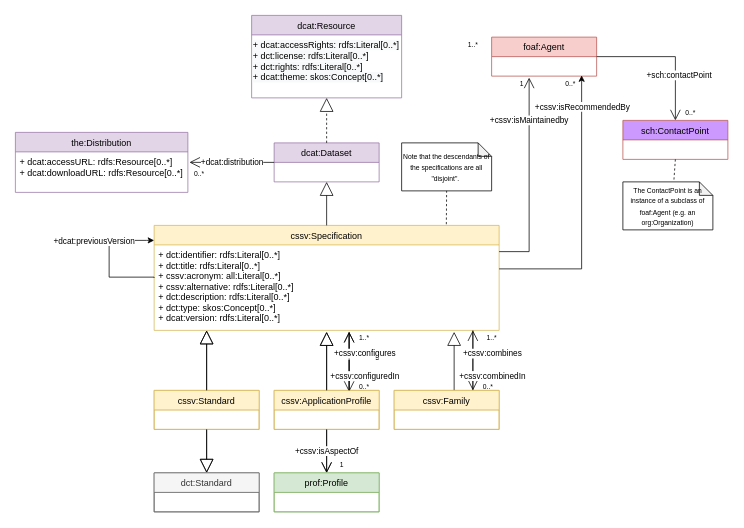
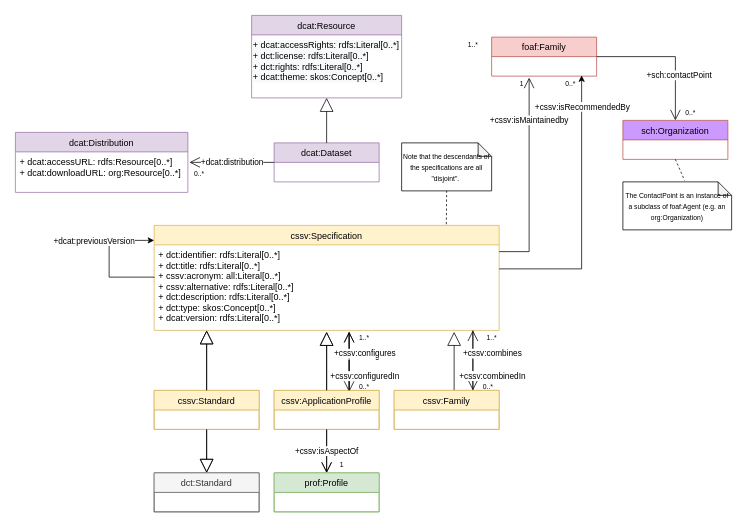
  <mxCell id="0" />
  <mxCell id="1" parent="0" />
  <mxCell id="2" value="" style="endArrow=open;endFill=1;endSize=12;html=1;rounded=0;entryX=0.75;entryY=0;entryDx=0;entryDy=0;" parent="1" edge="1"><mxGeometry width="160" relative="1" as="geometry"><mxPoint x="465" y="442" as="sourcePoint" /><mxPoint x="465" y="522" as="targetPoint" /></mxGeometry></mxCell>
  <mxCell id="3" value="dcat:Resource" style="swimlane;fontStyle=0;childLayout=stackLayout;horizontal=1;startSize=26;fillColor=#e1d5e7;horizontalStack=0;resizeParent=1;resizeParentMax=0;resizeLast=0;collapsible=1;marginBottom=0;strokeColor=#9673a6;" parent="1" vertex="1"><mxGeometry x="335" y="20" width="200" height="110" as="geometry" /></mxCell>
  <mxCell id="4" value="&lt;span style=&quot;color: rgb(0 , 0 , 0) ; font-family: &amp;quot;helvetica&amp;quot; ; font-size: 12px ; font-style: normal ; font-weight: 400 ; letter-spacing: normal ; text-align: left ; text-indent: 0px ; text-transform: none ; word-spacing: 0px ; background-color: rgb(248 , 249 , 250) ; display: inline ; float: none&quot;&gt;+ dcat:accessRights: rdfs:Literal[0..*]&lt;br&gt;+ dct:license: rdfs:Literal[0..*]&lt;br&gt;+ dct:rights: rdfs:Literal[0..*]&lt;br&gt;&lt;/span&gt;&lt;div&gt;&lt;span style=&quot;color: rgb(0 , 0 , 0) ; font-family: &amp;quot;helvetica&amp;quot; ; font-size: 12px ; font-style: normal ; font-weight: 400 ; letter-spacing: normal ; text-align: left ; text-indent: 0px ; text-transform: none ; word-spacing: 0px ; background-color: rgb(248 , 249 , 250) ; display: inline ; float: none&quot;&gt;+ dcat:theme: skos:Concept[0..*]&lt;/span&gt;&lt;/div&gt;" style="text;whiteSpace=wrap;html=1;" parent="3" vertex="1"><mxGeometry y="26" width="200" height="84" as="geometry" /></mxCell>
  <mxCell id="5" value="cssv:Specification" style="swimlane;fontStyle=0;childLayout=stackLayout;horizontal=1;startSize=26;fillColor=#fff2cc;horizontalStack=0;resizeParent=1;resizeParentMax=0;resizeLast=0;collapsible=1;marginBottom=0;strokeColor=#d6b656;" parent="1" vertex="1"><mxGeometry x="205" y="300" width="460" height="140" as="geometry" /></mxCell>
  <mxCell id="6" value="+ dct:identifier: rdfs:Literal[0..*]&#10;+ dct:title: rdfs:Literal[0..*]&#10;+ cssv:acronym: all:Literal[0..*]&#10;+ cssv:alternative: rdfs:Literal[0..*]&#10;+ dct:description: rdfs:Literal[0..*]&#10;+ dct:type: skos:Concept[0..*]&#10;+ dcat:version: rdfs:Literal[0..*]" style="text;strokeColor=none;fillColor=none;align=left;verticalAlign=top;spacingLeft=4;spacingRight=4;overflow=hidden;rotatable=0;points=[[0,0.5],[1,0.5]];portConstraint=eastwest;" parent="5" vertex="1"><mxGeometry y="26" width="460" height="114" as="geometry" /></mxCell>
  <mxCell id="7" style="edgeStyle=orthogonalEdgeStyle;rounded=0;orthogonalLoop=1;jettySize=auto;html=1;exitX=0;exitY=0.386;exitDx=0;exitDy=0;exitPerimeter=0;" parent="5" source="6" edge="1"><mxGeometry relative="1" as="geometry"><Array as="points"><mxPoint y="69" /><mxPoint x="-60" y="69" /><mxPoint x="-60" y="20" /><mxPoint x="-10" y="20" /><mxPoint x="-10" y="20" /></Array><mxPoint x="-20" y="69" as="sourcePoint" /><mxPoint y="20" as="targetPoint" /></mxGeometry></mxCell>
  <mxCell id="8" value="+dcat:previousVersion" style="edgeLabel;html=1;align=center;verticalAlign=middle;resizable=0;points=[];" parent="7" vertex="1" connectable="0"><mxGeometry x="0.662" y="-1" relative="1" as="geometry"><mxPoint x="-51" y="-1" as="offset" /></mxGeometry></mxCell>
  <mxCell id="9" value="dcat:Dataset" style="swimlane;fontStyle=0;childLayout=stackLayout;horizontal=1;startSize=26;fillColor=#e1d5e7;horizontalStack=0;resizeParent=1;resizeParentMax=0;resizeLast=0;collapsible=1;marginBottom=0;strokeColor=#9673a6;" parent="1" vertex="1"><mxGeometry x="365" y="190" width="140" height="52" as="geometry" /></mxCell>
- <mxCell id="10" value="" style="endArrow=block;endSize=16;endFill=0;html=1;rounded=0;exitX=0.5;exitY=0;exitDx=0;exitDy=0;entryX=0.5;entryY=1;entryDx=0;entryDy=0;" parent="1" source="5" target="9" edge="1"><mxGeometry width="160" relative="1" as="geometry"><mxPoint x="345" y="340" as="sourcePoint" /><mxPoint x="505" y="340" as="targetPoint" /></mxGeometry></mxCell>
- <mxCell id="11" value="" style="endArrow=block;endSize=16;endFill=0;html=1;rounded=0;exitX=0.5;exitY=0;exitDx=0;exitDy=0;dashed=1;" parent="1" source="9" target="3" edge="1"><mxGeometry width="160" relative="1" as="geometry"><mxPoint x="445" y="310" as="sourcePoint" /><mxPoint x="445" y="252" as="targetPoint" /></mxGeometry></mxCell>
+ <mxCell id="11" value="" style="endArrow=block;endSize=16;endFill=0;html=1;rounded=0;exitX=0.5;exitY=0;exitDx=0;exitDy=0;" parent="1" source="9" target="3" edge="1"><mxGeometry width="160" relative="1" as="geometry"><mxPoint x="445" y="310" as="sourcePoint" /><mxPoint x="445" y="252" as="targetPoint" /></mxGeometry></mxCell>
  <mxCell id="12" value="cssv:Standard" style="swimlane;fontStyle=0;childLayout=stackLayout;horizontal=1;startSize=26;fillColor=#fff2cc;horizontalStack=0;resizeParent=1;resizeParentMax=0;resizeLast=0;collapsible=1;marginBottom=0;strokeColor=#d6b656;" parent="1" vertex="1"><mxGeometry x="205" y="520" width="140" height="52" as="geometry" /></mxCell>
  <mxCell id="13" value="cssv:ApplicationProfile" style="swimlane;fontStyle=0;childLayout=stackLayout;horizontal=1;startSize=26;fillColor=#fff2cc;horizontalStack=0;resizeParent=1;resizeParentMax=0;resizeLast=0;collapsible=1;marginBottom=0;strokeColor=#d6b656;" parent="1" vertex="1"><mxGeometry x="365" y="520" width="140" height="52" as="geometry" /></mxCell>
  <mxCell id="14" value="cssv:Family" style="swimlane;fontStyle=0;childLayout=stackLayout;horizontal=1;startSize=26;fillColor=#fff2cc;horizontalStack=0;resizeParent=1;resizeParentMax=0;resizeLast=0;collapsible=1;marginBottom=0;strokeColor=#d6b656;" parent="1" vertex="1"><mxGeometry x="525" y="520" width="140" height="52" as="geometry" /></mxCell>
  <mxCell id="15" value="" style="endArrow=block;endSize=16;endFill=0;html=1;rounded=0;exitX=0.5;exitY=0;exitDx=0;exitDy=0;" parent="1" source="12" edge="1"><mxGeometry width="160" relative="1" as="geometry"><mxPoint x="274.5" y="500" as="sourcePoint" /><mxPoint x="275" y="440" as="targetPoint" /></mxGeometry></mxCell>
  <mxCell id="16" value="" style="endArrow=block;endSize=16;endFill=0;html=1;rounded=0;entryX=0.5;entryY=1;entryDx=0;entryDy=0;" parent="1" source="13" edge="1"><mxGeometry width="160" relative="1" as="geometry"><mxPoint x="445" y="522" as="sourcePoint" /><mxPoint x="435" y="442" as="targetPoint" /></mxGeometry></mxCell>
  <mxCell id="17" value="" style="endArrow=block;endSize=16;endFill=0;html=1;rounded=0;entryX=0.5;entryY=1;entryDx=0;entryDy=0;" parent="1" edge="1"><mxGeometry width="160" relative="1" as="geometry"><mxPoint x="605" y="520" as="sourcePoint" /><mxPoint x="605" y="442" as="targetPoint" /></mxGeometry></mxCell>
  <mxCell id="18" value="dct:Standard" style="swimlane;fontStyle=0;childLayout=stackLayout;horizontal=1;startSize=26;fillColor=#f5f5f5;horizontalStack=0;resizeParent=1;resizeParentMax=0;resizeLast=0;collapsible=1;marginBottom=0;strokeColor=#666666;fontColor=#333333;" parent="1" vertex="1"><mxGeometry x="205" y="630" width="140" height="52" as="geometry" /></mxCell>
  <mxCell id="19" value="" style="endArrow=block;endSize=16;endFill=0;html=1;rounded=0;exitX=0.5;exitY=1;exitDx=0;exitDy=0;" parent="1" source="12" target="18" edge="1"><mxGeometry width="160" relative="1" as="geometry"><mxPoint x="285" y="530" as="sourcePoint" /><mxPoint x="285" y="450" as="targetPoint" /></mxGeometry></mxCell>
  <mxCell id="20" value="prof:Profile" style="swimlane;fontStyle=0;childLayout=stackLayout;horizontal=1;startSize=26;fillColor=#d5e8d4;horizontalStack=0;resizeParent=1;resizeParentMax=0;resizeLast=0;collapsible=1;marginBottom=0;strokeColor=#82b366;" parent="1" vertex="1"><mxGeometry x="365" y="630" width="140" height="52" as="geometry" /></mxCell>
  <mxCell id="21" value="+cssv:isAspectOf" style="endArrow=open;endFill=1;endSize=12;html=1;rounded=0;exitX=0.5;exitY=1;exitDx=0;exitDy=0;entryX=0.5;entryY=0;entryDx=0;entryDy=0;" parent="1" source="13" target="20" edge="1"><mxGeometry width="160" relative="1" as="geometry"><mxPoint x="155" y="430" as="sourcePoint" /><mxPoint x="315" y="430" as="targetPoint" /></mxGeometry></mxCell>
  <mxCell id="22" value="" style="endArrow=open;endFill=1;endSize=12;html=1;rounded=0;entryX=0.75;entryY=0;entryDx=0;entryDy=0;" parent="1" target="14" edge="1"><mxGeometry width="160" relative="1" as="geometry"><mxPoint x="630" y="440" as="sourcePoint" /><mxPoint x="315" y="430" as="targetPoint" /></mxGeometry></mxCell>
  <mxCell id="23" value="" style="endArrow=open;endFill=1;endSize=12;html=1;rounded=0;exitX=0.75;exitY=0;exitDx=0;exitDy=0;" parent="1" source="14" edge="1"><mxGeometry width="160" relative="1" as="geometry"><mxPoint x="155" y="430" as="sourcePoint" /><mxPoint x="630" y="440" as="targetPoint" /></mxGeometry></mxCell>
  <mxCell id="24" value="+cssv:combines" style="edgeLabel;html=1;align=center;verticalAlign=middle;resizable=0;points=[];" parent="23" vertex="1" connectable="0"><mxGeometry x="-0.6" y="2" relative="1" as="geometry"><mxPoint x="27" y="-34" as="offset" /></mxGeometry></mxCell>
  <mxCell id="25" value="+cssv:combinedIn" style="edgeLabel;html=1;align=center;verticalAlign=middle;resizable=0;points=[];" parent="1" vertex="1" connectable="0"><mxGeometry x="655" y="500" as="geometry" /></mxCell>
  <mxCell id="26" value="" style="endArrow=open;endFill=1;endSize=12;html=1;rounded=0;exitX=0.75;exitY=0;exitDx=0;exitDy=0;" parent="1" edge="1"><mxGeometry width="160" relative="1" as="geometry"><mxPoint x="465" y="522" as="sourcePoint" /><mxPoint x="465" y="442" as="targetPoint" /></mxGeometry></mxCell>
  <mxCell id="27" value="+cssv:configures" style="edgeLabel;html=1;align=center;verticalAlign=middle;resizable=0;points=[];" parent="26" vertex="1" connectable="0"><mxGeometry x="-0.6" y="2" relative="1" as="geometry"><mxPoint x="22" y="-34" as="offset" /></mxGeometry></mxCell>
  <mxCell id="28" value="+cssv:configuredIn" style="edgeLabel;html=1;align=center;verticalAlign=middle;resizable=0;points=[];" parent="1" vertex="1" connectable="0"><mxGeometry x="485" y="500" as="geometry" /></mxCell>
- <mxCell id="29" value="the:Distribution" style="swimlane;fontStyle=0;childLayout=stackLayout;horizontal=1;startSize=26;fillColor=#e1d5e7;horizontalStack=0;resizeParent=1;resizeParentMax=0;resizeLast=0;collapsible=1;marginBottom=0;strokeColor=#9673a6;" parent="1" vertex="1"><mxGeometry x="20" y="176" width="230" height="80" as="geometry"><mxRectangle x="70" y="240" width="100" height="26" as="alternateBounds" /></mxGeometry></mxCell>
- <mxCell id="30" value="+ dcat:accessURL: rdfs:Resource[0..*]&#10;+ dcat:downloadURL: rdfs:Resource[0..*]" style="text;strokeColor=none;fillColor=none;align=left;verticalAlign=top;spacingLeft=4;spacingRight=4;overflow=hidden;rotatable=0;points=[[0,0.5],[1,0.5]];portConstraint=eastwest;" parent="29" vertex="1"><mxGeometry y="26" width="230" height="54" as="geometry" /></mxCell>
+ <mxCell id="29" value="dcat:Distribution" style="swimlane;fontStyle=0;childLayout=stackLayout;horizontal=1;startSize=26;fillColor=#e1d5e7;horizontalStack=0;resizeParent=1;resizeParentMax=0;resizeLast=0;collapsible=1;marginBottom=0;strokeColor=#9673a6;" parent="1" vertex="1"><mxGeometry x="20" y="176" width="230" height="80" as="geometry"><mxRectangle x="70" y="240" width="100" height="26" as="alternateBounds" /></mxGeometry></mxCell>
+ <mxCell id="30" value="+ dcat:accessURL: rdfs:Resource[0..*]&#10;+ dcat:downloadURL: org:Resource[0..*]" style="text;strokeColor=none;fillColor=none;align=left;verticalAlign=top;spacingLeft=4;spacingRight=4;overflow=hidden;rotatable=0;points=[[0,0.5],[1,0.5]];portConstraint=eastwest;" parent="29" vertex="1"><mxGeometry y="26" width="230" height="54" as="geometry" /></mxCell>
  <mxCell id="31" value="+dcat:distribution" style="endArrow=open;endFill=1;endSize=12;html=1;rounded=0;entryX=1.009;entryY=0.259;entryDx=0;entryDy=0;entryPerimeter=0;" parent="1" target="30" edge="1"><mxGeometry x="-0.001" width="160" relative="1" as="geometry"><mxPoint x="365" y="216" as="sourcePoint" /><mxPoint x="265" y="216" as="targetPoint" /><mxPoint as="offset" /></mxGeometry></mxCell>
- <mxCell id="32" value="foaf:Agent" style="swimlane;fontStyle=0;childLayout=stackLayout;horizontal=1;startSize=26;fillColor=#f8cecc;horizontalStack=0;resizeParent=1;resizeParentMax=0;resizeLast=0;collapsible=1;marginBottom=0;strokeColor=#b85450;" parent="1" vertex="1"><mxGeometry x="655" y="49" width="140" height="52" as="geometry" /></mxCell>
+ <mxCell id="32" value="foaf:Family" style="swimlane;fontStyle=0;childLayout=stackLayout;horizontal=1;startSize=26;fillColor=#f8cecc;horizontalStack=0;resizeParent=1;resizeParentMax=0;resizeLast=0;collapsible=1;marginBottom=0;strokeColor=#b85450;" parent="1" vertex="1"><mxGeometry x="655" y="49" width="140" height="52" as="geometry" /></mxCell>
  <mxCell id="33" value="+cssv:isMaintainedby" style="endArrow=open;endFill=1;endSize=12;html=1;rounded=0;exitX=1;exitY=0.25;exitDx=0;exitDy=0;entryX=1;entryY=0.1;entryDx=0;entryDy=0;entryPerimeter=0;" parent="1" source="5" target="55" edge="1"><mxGeometry x="0.581" width="160" relative="1" as="geometry"><mxPoint x="155" y="340" as="sourcePoint" /><mxPoint x="315" y="340" as="targetPoint" /><Array as="points"><mxPoint x="705" y="335" /></Array><mxPoint as="offset" /></mxGeometry></mxCell>
  <mxCell id="34" value="cssv:Standard" style="swimlane;fontStyle=0;childLayout=stackLayout;horizontal=1;startSize=26;fillColor=#fff2cc;horizontalStack=0;resizeParent=1;resizeParentMax=0;resizeLast=0;collapsible=1;marginBottom=0;strokeColor=#d6b656;" parent="1" vertex="1"><mxGeometry x="205" y="520" width="140" height="52" as="geometry" /></mxCell>
  <mxCell id="35" value="cssv:ApplicationProfile" style="swimlane;fontStyle=0;childLayout=stackLayout;horizontal=1;startSize=26;fillColor=#fff2cc;horizontalStack=0;resizeParent=1;resizeParentMax=0;resizeLast=0;collapsible=1;marginBottom=0;strokeColor=#d6b656;" parent="1" vertex="1"><mxGeometry x="365" y="520" width="140" height="52" as="geometry" /></mxCell>
  <mxCell id="36" value="cssv:Family" style="swimlane;fontStyle=0;childLayout=stackLayout;horizontal=1;startSize=26;fillColor=#fff2cc;horizontalStack=0;resizeParent=1;resizeParentMax=0;resizeLast=0;collapsible=1;marginBottom=0;strokeColor=#d6b656;" parent="1" vertex="1"><mxGeometry x="525" y="520" width="140" height="52" as="geometry" /></mxCell>
  <mxCell id="37" value="dct:Standard" style="swimlane;fontStyle=0;childLayout=stackLayout;horizontal=1;startSize=26;fillColor=#f5f5f5;horizontalStack=0;resizeParent=1;resizeParentMax=0;resizeLast=0;collapsible=1;marginBottom=0;strokeColor=#666666;fontColor=#333333;" parent="1" vertex="1"><mxGeometry x="205" y="630" width="140" height="52" as="geometry" /></mxCell>
  <mxCell id="38" value="" style="endArrow=block;endSize=16;endFill=0;html=1;rounded=0;exitX=0.5;exitY=1;exitDx=0;exitDy=0;" parent="1" source="34" target="37" edge="1"><mxGeometry width="160" relative="1" as="geometry"><mxPoint x="285" y="530" as="sourcePoint" /><mxPoint x="285" y="450" as="targetPoint" /></mxGeometry></mxCell>
  <mxCell id="39" value="prof:Profile" style="swimlane;fontStyle=0;childLayout=stackLayout;horizontal=1;startSize=26;fillColor=#d5e8d4;horizontalStack=0;resizeParent=1;resizeParentMax=0;resizeLast=0;collapsible=1;marginBottom=0;strokeColor=#82b366;" parent="1" vertex="1"><mxGeometry x="365" y="630" width="140" height="52" as="geometry" /></mxCell>
  <mxCell id="40" value="+cssv:isAspectOf" style="endArrow=open;endFill=1;endSize=12;html=1;rounded=0;exitX=0.5;exitY=1;exitDx=0;exitDy=0;entryX=0.5;entryY=0;entryDx=0;entryDy=0;" parent="1" source="35" target="39" edge="1"><mxGeometry width="160" relative="1" as="geometry"><mxPoint x="155" y="430" as="sourcePoint" /><mxPoint x="315" y="430" as="targetPoint" /></mxGeometry></mxCell>
  <mxCell id="41" value="+cssv:combinedIn" style="edgeLabel;html=1;align=center;verticalAlign=middle;resizable=0;points=[];" parent="1" vertex="1" connectable="0"><mxGeometry x="655" y="500" as="geometry" /></mxCell>
  <mxCell id="42" value="" style="endArrow=block;endSize=16;endFill=0;html=1;rounded=0;exitX=0.5;exitY=0;exitDx=0;exitDy=0;" parent="1" source="34" edge="1"><mxGeometry width="160" relative="1" as="geometry"><mxPoint x="274.5" y="500" as="sourcePoint" /><mxPoint x="275" y="440" as="targetPoint" /></mxGeometry></mxCell>
  <mxCell id="43" value="" style="endArrow=block;endSize=16;endFill=0;html=1;rounded=0;entryX=0.5;entryY=1;entryDx=0;entryDy=0;" parent="1" source="35" edge="1"><mxGeometry width="160" relative="1" as="geometry"><mxPoint x="445" y="522" as="sourcePoint" /><mxPoint x="435" y="442" as="targetPoint" /></mxGeometry></mxCell>
  <mxCell id="44" value="" style="endArrow=open;endFill=1;endSize=12;html=1;rounded=0;" parent="1" edge="1"><mxGeometry width="160" relative="1" as="geometry"><mxPoint x="465" y="520" as="sourcePoint" /><mxPoint x="465" y="442" as="targetPoint" /></mxGeometry></mxCell>
  <mxCell id="45" value="+cssv:configures" style="edgeLabel;html=1;align=center;verticalAlign=middle;resizable=0;points=[];" parent="44" vertex="1" connectable="0"><mxGeometry x="-0.6" y="2" relative="1" as="geometry"><mxPoint x="22" y="-34" as="offset" /></mxGeometry></mxCell>
  <mxCell id="46" value="+cssv:configuredIn" style="edgeLabel;html=1;align=center;verticalAlign=middle;resizable=0;points=[];" parent="1" vertex="1" connectable="0"><mxGeometry x="485" y="500" as="geometry" /></mxCell>
  <mxCell id="47" value="&lt;font style=&quot;font-size: 9px&quot;&gt;Note that the descendants of the specifications are all &quot;disjoint&quot;.&amp;nbsp;&lt;/font&gt;" style="shape=note;whiteSpace=wrap;html=1;backgroundOutline=1;darkOpacity=0.05;size=18;" parent="1" vertex="1"><mxGeometry x="535" y="190" width="120" height="64" as="geometry" /></mxCell>
  <mxCell id="48" value="" style="endArrow=none;dashed=1;html=1;rounded=0;fontSize=9;entryX=0.5;entryY=1;entryDx=0;entryDy=0;entryPerimeter=0;exitX=0.847;exitY=-0.011;exitDx=0;exitDy=0;exitPerimeter=0;" parent="1" source="5" target="47" edge="1"><mxGeometry width="50" height="50" relative="1" as="geometry"><mxPoint x="525" y="236" as="sourcePoint" /><mxPoint x="575" y="186" as="targetPoint" /></mxGeometry></mxCell>
- <mxCell id="49" value="sch:ContactPoint" style="swimlane;fontStyle=0;childLayout=stackLayout;horizontal=1;startSize=26;fillColor=#CC99FF;horizontalStack=0;resizeParent=1;resizeParentMax=0;resizeLast=0;collapsible=1;marginBottom=0;strokeColor=#b85450;" parent="1" vertex="1"><mxGeometry x="830" y="160" width="140" height="52" as="geometry" /></mxCell>
+ <mxCell id="49" value="sch:Organization" style="swimlane;fontStyle=0;childLayout=stackLayout;horizontal=1;startSize=26;fillColor=#CC99FF;horizontalStack=0;resizeParent=1;resizeParentMax=0;resizeLast=0;collapsible=1;marginBottom=0;strokeColor=#b85450;" parent="1" vertex="1"><mxGeometry x="830" y="160" width="140" height="52" as="geometry" /></mxCell>
  <mxCell id="50" value="+sch:contactPoint" style="endArrow=open;endFill=1;endSize=12;html=1;rounded=0;exitX=1;exitY=0.5;exitDx=0;exitDy=0;entryX=0.5;entryY=0;entryDx=0;entryDy=0;" parent="1" source="32" target="49" edge="1"><mxGeometry x="0.368" y="5" width="160" relative="1" as="geometry"><mxPoint x="835" y="160" as="sourcePoint" /><mxPoint x="945" y="130" as="targetPoint" /><mxPoint as="offset" /><Array as="points"><mxPoint x="900" y="75" /></Array></mxGeometry></mxCell>
- <mxCell id="51" value="&lt;font style=&quot;font-size: 9px&quot;&gt;The ContactPoint is an instance of a subclass of foaf:Agent (e.g. an org:Organization)&lt;/font&gt;" style="shape=note;whiteSpace=wrap;html=1;backgroundOutline=1;darkOpacity=0.05;size=18;" parent="1" vertex="1"><mxGeometry x="830" y="242" width="120" height="64" as="geometry" /></mxCell>
+ <mxCell id="51" value="&lt;font style=&quot;font-size: 9px&quot;&gt;The ContactPoint is an instance of a subclass of foaf:Agent (e.g. an org:Organization)&lt;/font&gt;" style="shape=note;whiteSpace=wrap;html=1;backgroundOutline=1;darkOpacity=0.05;size=18;" parent="1" vertex="1"><mxGeometry x="830" y="242" width="145" height="64" as="geometry" /></mxCell>
  <mxCell id="52" value="" style="endArrow=none;dashed=1;html=1;rounded=0;fontSize=9;entryX=0.567;entryY=-0.031;entryDx=0;entryDy=0;entryPerimeter=0;exitX=0.5;exitY=1;exitDx=0;exitDy=0;" parent="1" source="49" target="51" edge="1"><mxGeometry width="50" height="50" relative="1" as="geometry"><mxPoint x="885" y="210" as="sourcePoint" /><mxPoint x="605" y="264" as="targetPoint" /></mxGeometry></mxCell>
  <mxCell id="53" value="0..*" style="text;html=1;align=center;verticalAlign=middle;resizable=0;points=[];autosize=1;strokeColor=none;fillColor=none;fontSize=9;" parent="1" vertex="1"><mxGeometry x="905" y="140" width="30" height="20" as="geometry" /></mxCell>
  <mxCell id="54" value="1..*" style="text;html=1;align=center;verticalAlign=middle;resizable=0;points=[];autosize=1;strokeColor=none;fillColor=none;fontSize=9;" parent="1" vertex="1"><mxGeometry x="615" y="50" width="30" height="20" as="geometry" /></mxCell>
  <mxCell id="55" value="1" style="text;html=1;align=center;verticalAlign=middle;resizable=0;points=[];autosize=1;strokeColor=none;fillColor=none;fontSize=9;" parent="1" vertex="1"><mxGeometry x="685" y="101" width="20" height="20" as="geometry" /></mxCell>
  <mxCell id="56" value="0..*" style="text;html=1;align=center;verticalAlign=middle;resizable=0;points=[];autosize=1;strokeColor=none;fillColor=none;fontSize=9;" parent="1" vertex="1"><mxGeometry x="250" y="222" width="30" height="20" as="geometry" /></mxCell>
  <mxCell id="57" value="1..*" style="text;html=1;align=center;verticalAlign=middle;resizable=0;points=[];autosize=1;strokeColor=none;fillColor=none;fontSize=9;" parent="1" vertex="1"><mxGeometry x="470" y="440" width="30" height="20" as="geometry" /></mxCell>
  <mxCell id="58" value="0..*" style="text;html=1;align=center;verticalAlign=middle;resizable=0;points=[];autosize=1;strokeColor=none;fillColor=none;fontSize=9;" parent="1" vertex="1"><mxGeometry x="470" y="505" width="30" height="20" as="geometry" /></mxCell>
  <mxCell id="59" value="1..*" style="text;html=1;align=center;verticalAlign=middle;resizable=0;points=[];autosize=1;strokeColor=none;fillColor=none;fontSize=9;" parent="1" vertex="1"><mxGeometry x="640" y="440" width="30" height="20" as="geometry" /></mxCell>
  <mxCell id="60" value="0..*" style="text;html=1;align=center;verticalAlign=middle;resizable=0;points=[];autosize=1;strokeColor=none;fillColor=none;fontSize=9;" parent="1" vertex="1"><mxGeometry x="635" y="505" width="30" height="20" as="geometry" /></mxCell>
  <mxCell id="61" value="1" style="text;html=1;align=center;verticalAlign=middle;resizable=0;points=[];autosize=1;strokeColor=none;fillColor=none;fontSize=9;" parent="1" vertex="1"><mxGeometry x="445" y="610" width="20" height="20" as="geometry" /></mxCell>
  <mxCell id="62" value="" style="endArrow=classic;html=1;rounded=0;" parent="1" edge="1"><mxGeometry width="50" height="50" relative="1" as="geometry"><mxPoint x="665" y="358" as="sourcePoint" /><mxPoint x="775" y="100" as="targetPoint" /><Array as="points"><mxPoint x="775" y="358" /></Array></mxGeometry></mxCell>
  <mxCell id="63" value="+cssv:isRecommendedBy" style="edgeLabel;html=1;align=center;verticalAlign=middle;resizable=0;points=[];" parent="62" vertex="1" connectable="0"><mxGeometry x="0.72" relative="1" as="geometry"><mxPoint y="-11" as="offset" /></mxGeometry></mxCell>
  <mxCell id="64" value="0..*" style="text;html=1;align=center;verticalAlign=middle;resizable=0;points=[];autosize=1;strokeColor=none;fillColor=none;fontSize=9;" parent="1" vertex="1"><mxGeometry x="745" y="101" width="30" height="20" as="geometry" /></mxCell>
